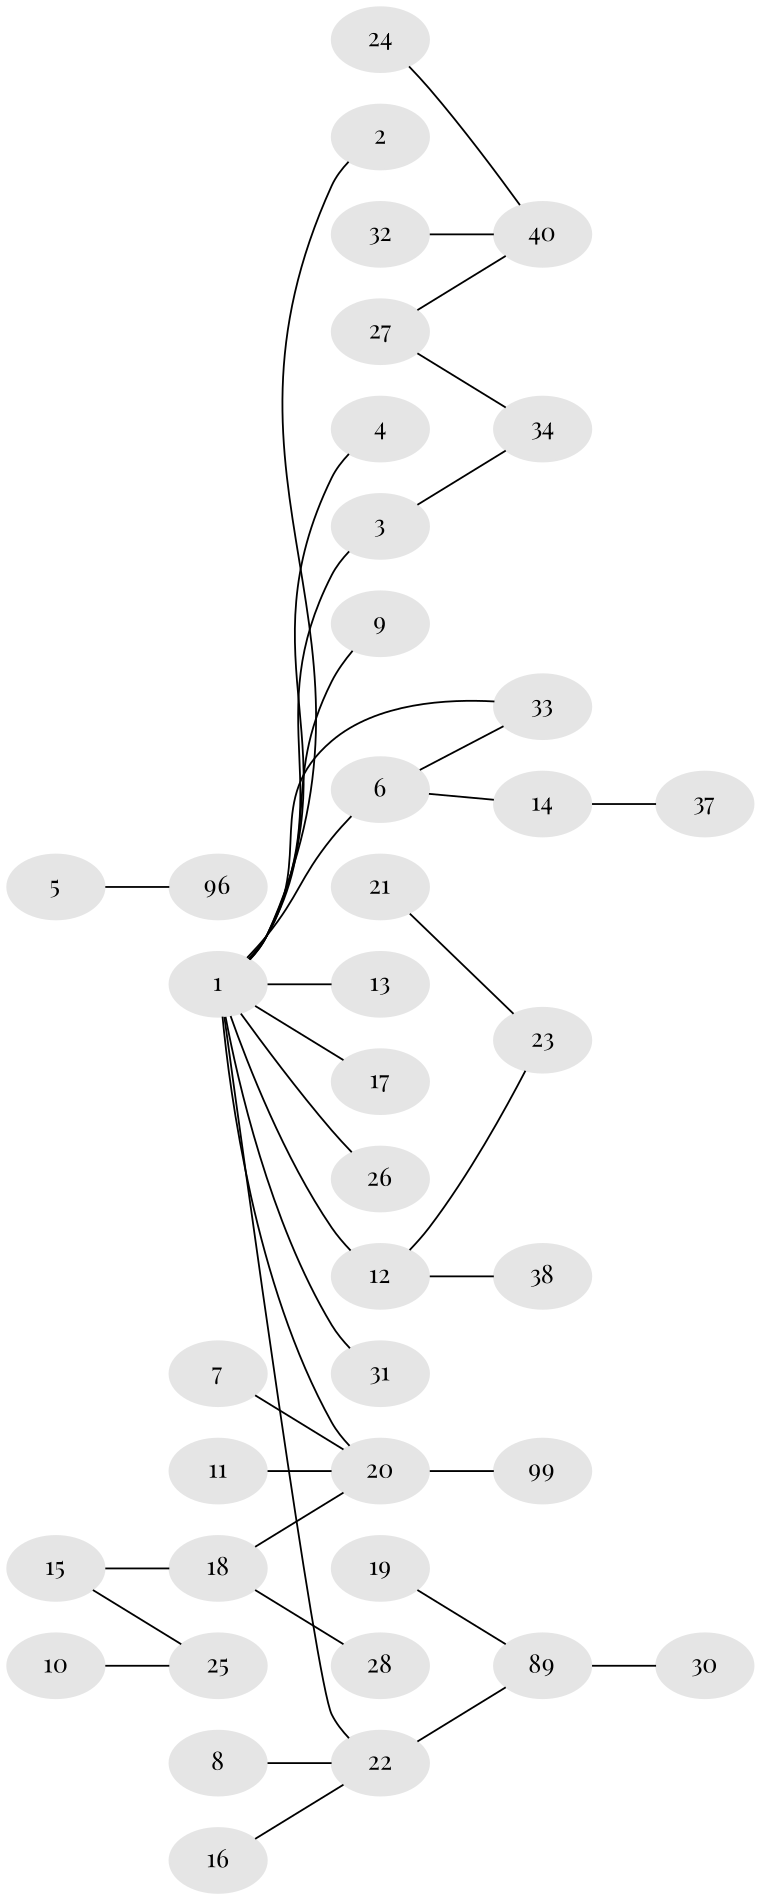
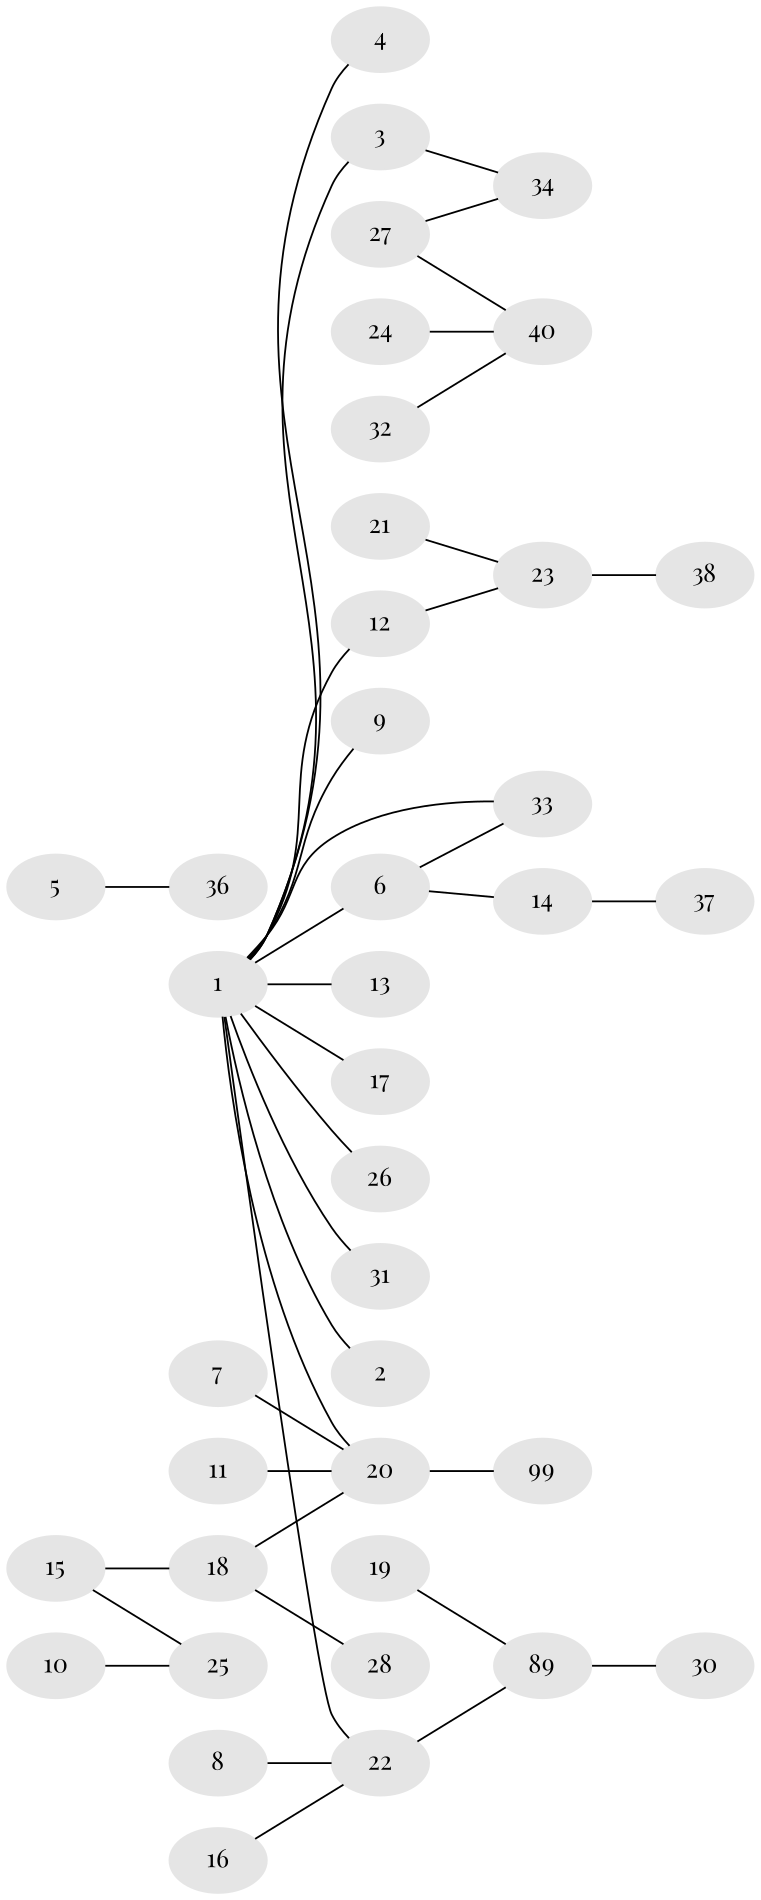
  graph {
    fontname="Playfair Display"
    rankdir=LR
    node [color=gray90 fontname="Playfair Display" style=filled]
    edge [fontname="Playfair Display" weight=1.0]
    1
    2
    3
    4
    6
    9
    12
    13
    17
    20
    22
    26
    31
    33
    34
    5
-   36 [label=96]
+   36
    14
    23
    n20 [label=99]
    n21 [label=89]
    37
    7
    8
    10
    25
    11
    38
    15
    18
    28
    16
    19
    30
    21
    24
    40
    27
    32
    1 -- 2
    1 -- 3
    1 -- 4
    1 -- 6
    1 -- 9
    1 -- 12
    1 -- 13
    1 -- 17
    1 -- 20
    1 -- 22
    1 -- 26
    1 -- 31
    1 -- 33
    3 -- 34
    6 -- 33
    6 -- 14
    12 -- 23
    20 -- n20
    22 -- n21
    5 -- 36
    14 -- 37
-   12 -- 38
+   23 -- 38
    n21 -- 30
    7 -- 20
    8 -- 22
    10 -- 25
    11 -- 20
    15 -- 25
    15 -- 18
    18 -- 20
    18 -- 28
    16 -- 22
    19 -- n21
    21 -- 23
    24 -- 40
    27 -- 34
    27 -- 40
    32 -- 40
  }
